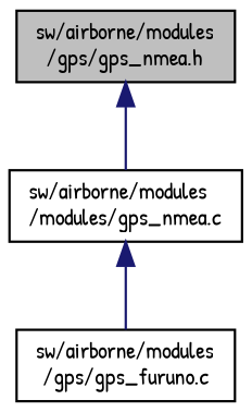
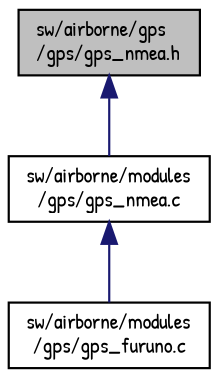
  digraph {
    fontname="Patrick Hand"
    node [color=black fillcolor=white fontname="Patrick Hand" fontsize=10 shape=record style=filled]
    edge [color=midnightblue dir=back fontname="Patrick Hand" fontsize=10 labelfontname=FreeSans labelfontsize=10 style=solid]
-   n1 [fillcolor=grey75 fontcolor=black height=0.2 label="sw/airborne/modules\l/gps/gps_nmea.h" width=0.4]
-   n2 [height=0.2 label="sw/airborne/modules\l/modules/gps_nmea.c" width=0.4]
+   n1 [fillcolor=grey75 fontcolor=black height=0.2 label="sw/airborne/gps\l/gps/gps_nmea.h" width=0.4]
+   n2 [height=0.2 label="sw/airborne/modules\l/gps/gps_nmea.c" width=0.4]
    n3 [height=0.2 label="sw/airborne/modules\l/gps/gps_furuno.c" width=0.4]
    n1 -> n2
    n2 -> n3
  }
